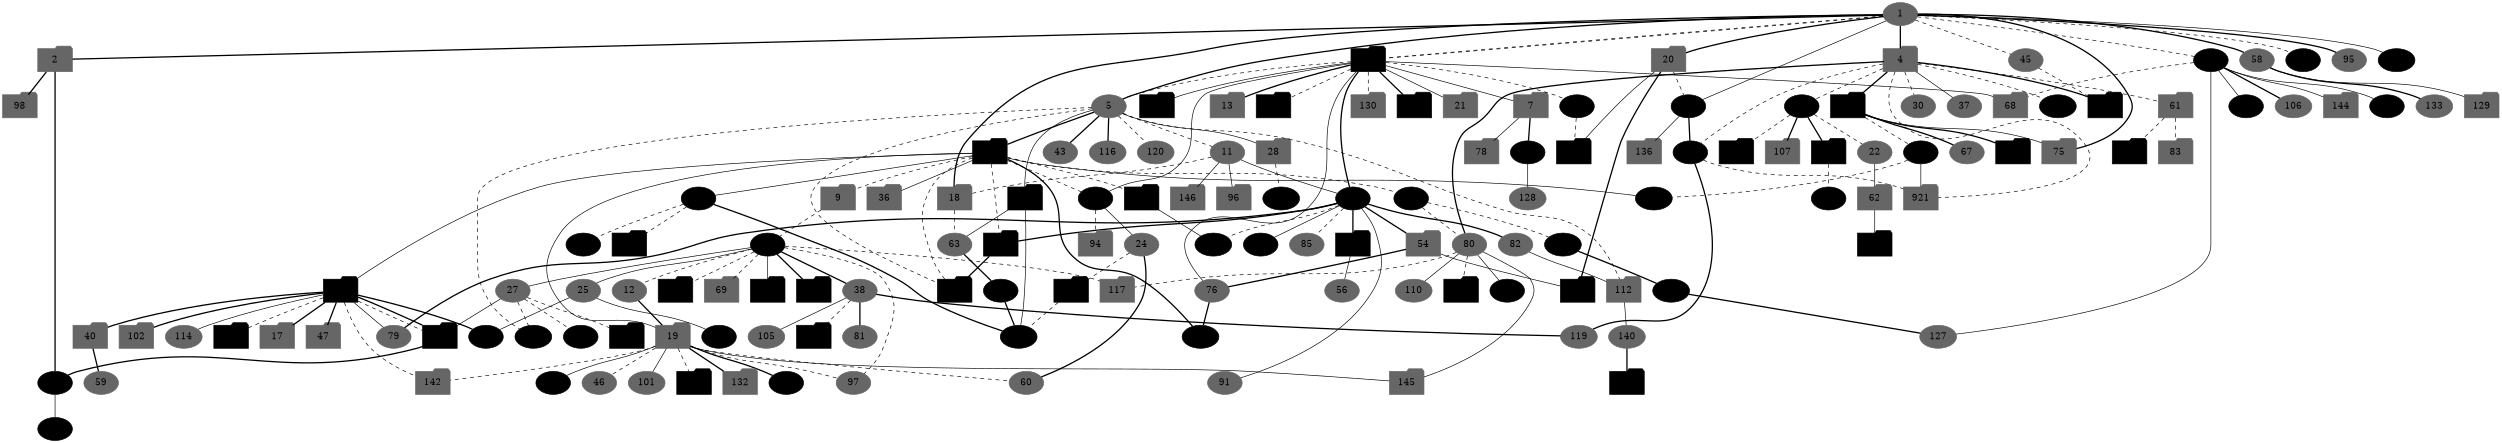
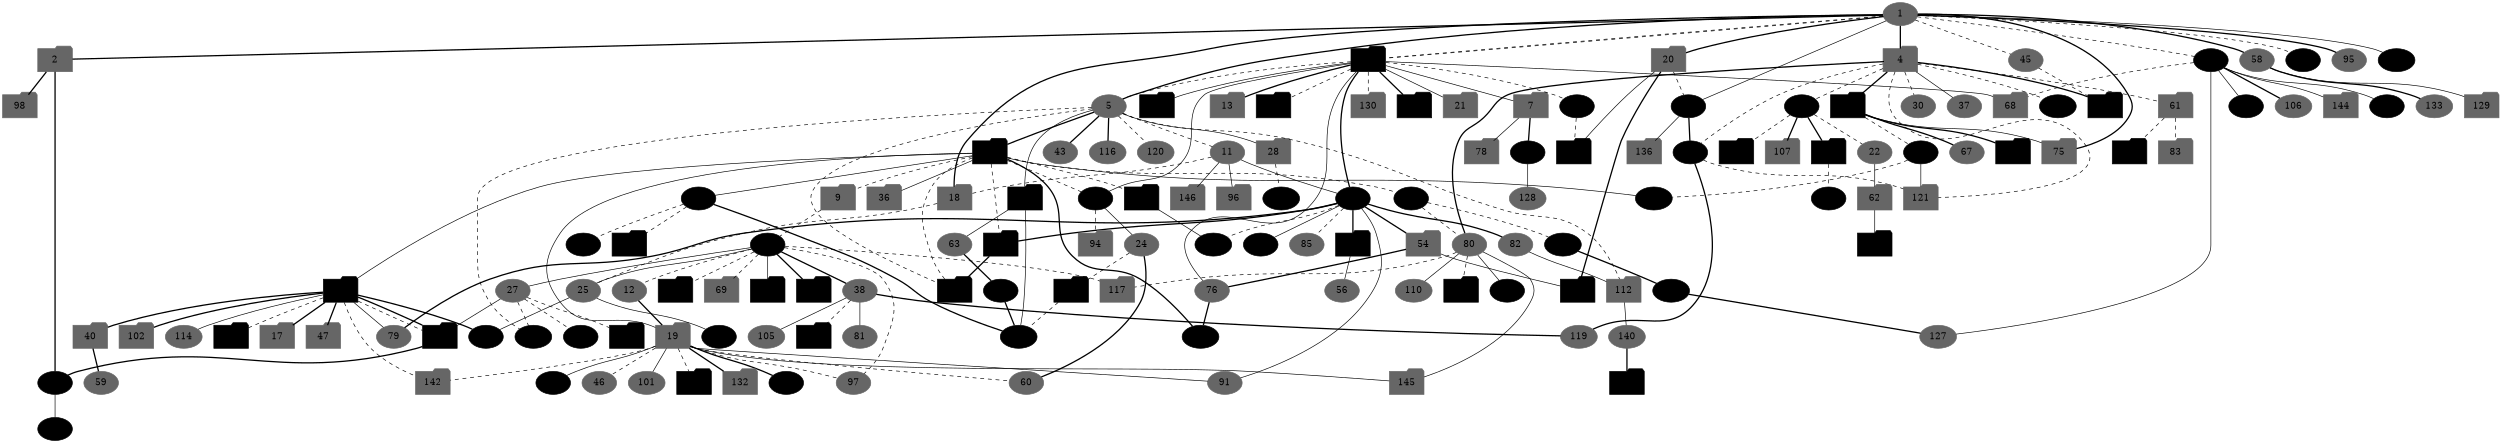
  graph {
    node [color=gray40 shape=ellipse style=filled]
    edge [style=dashed]
    2 [shape=folder]
    1
    3 [color=black shape=folder]
    4 [shape=folder]
    5
    18 [shape=folder]
    20 [shape=folder]
    31 [color=black]
    45
    58
    75 [shape=folder]
    77 [color=black]
    89 [color=black]
    95
    113 [color=black]
    73 [color=black]
    98 [shape=folder]
    7 [shape=folder]
    13 [shape=folder]
    16 [color=black]
    21 [shape=folder]
    23 [color=black]
    29 [color=black shape=folder]
    50 [color=black]
    68 [shape=folder]
    76
    87 [color=black shape=folder]
    130 [shape=folder]
    134 [color=black shape=folder]
    15 [color=black]
    30
    37
    52 [color=black shape=folder]
    61 [shape=folder]
    80
    88 [color=black]
    104 [color=black shape=folder]
    111 [color=black]
-   121 [shape=folder label=921]
+   121 [shape=folder]
    6 [color=black shape=folder]
    11
    28 [shape=folder]
    32 [color=black shape=folder]
    43
    66 [color=black shape=folder]
    112 [shape=folder]
    116
    120
    147 [color=black]
    25
    109 [color=black shape=folder]
    139 [color=black shape=folder]
    74 [color=black]
    99 [color=black]
    106
    127
    144 [shape=folder]
    129 [shape=folder]
    133
    136 [shape=folder]
    86 [color=black]
    48 [color=black]
    78 [shape=folder]
    26 [color=black shape=folder]
    79
    34 [color=black shape=folder]
    54 [shape=folder]
    82
    85
    91
    92 [color=black]
    124 [color=black]
    24
    94 [shape=folder]
    122 [color=black]
    22
    51 [color=black shape=folder]
    107 [shape=folder]
    135 [color=black shape=folder]
    64 [color=black]
    67
    148 [color=black shape=folder]
    70 [color=black shape=folder]
    83 [shape=folder]
    117 [shape=folder]
    145 [shape=folder]
    84 [color=black]
    110
    138 [color=black shape=folder]
    119
    8 [color=black]
    9 [shape=folder]
    14 [color=black shape=folder]
    19 [shape=folder]
    36 [shape=folder]
    55 [color=black]
    123 [color=black shape=folder]
    125 [color=black]
    96 [shape=folder]
    146 [shape=folder]
    118 [color=black]
    100 [color=black]
    63
    140
    35 [color=black]
    108 [color=black shape=folder]
    10 [color=black]
    17 [shape=folder]
    39 [color=black]
    40 [shape=folder]
    47 [shape=folder]
    65 [color=black shape=folder]
    102 [shape=folder]
    114
    137 [color=black shape=folder]
    142 [shape=folder]
    97
    41 [color=black]
    42 [color=black]
    46
    60
    101
    126 [color=black shape=folder]
    132 [shape=folder]
    103 [color=black]
    128
    12
    27
    38
    44 [color=black shape=folder]
    69 [shape=folder]
    71 [color=black shape=folder]
    141 [color=black shape=folder]
    33 [color=black]
    49 [color=black]
    131 [color=black shape=folder]
    57 [color=black shape=folder]
    81
    105
    59
    62 [shape=folder]
    53 [color=black]
    56
    90 [color=black shape=folder]
    93 [color=black shape=folder]
    72 [color=black]
    115 [color=black]
    143 [color=black shape=folder]
    2 -- 73 [style=bold]
    2 -- 98 [style=bold]
    1 -- 2 [style=bold]
    1 -- 3
    1 -- 3
    1 -- 4 [style=bold]
    1 -- 5 [style=bold]
    1 -- 18 [style=bold]
    1 -- 20 [style=bold]
    1 -- 31
    1 -- 45
    1 -- 58 [style=bold]
    1 -- 75 [style=bold]
    1 -- 77 [style=solid]
    1 -- 89
    1 -- 95 [style=bold]
    1 -- 113 [style=solid]
    3 -- 5
    3 -- 7 [style=solid]
    3 -- 13 [style=bold]
    3 -- 16 [style=bold]
    3 -- 21 [style=solid]
    3 -- 23 [style=solid]
    3 -- 29 [style=solid]
    3 -- 50
    3 -- 68 [style=solid]
    3 -- 76 [style=solid]
    3 -- 87
    3 -- 130
    3 -- 134 [style=bold]
    4 -- 15
    4 -- 30
    4 -- 37 [style=solid]
    4 -- 52 [style=bold]
    4 -- 61
    4 -- 80 [style=bold]
    4 -- 88
    4 -- 104 [style=bold]
    4 -- 111
    4 -- 121
    5 -- 6 [style=bold]
    5 -- 11
    5 -- 28 [style=solid]
    5 -- 32 [style=solid]
    5 -- 43 [style=bold]
    5 -- 66
    5 -- 112
    5 -- 116 [style=bold]
    5 -- 120
    5 -- 147
-   18 -- 63
+   18 -- 25
    20 -- 77
    20 -- 109 [style=bold]
    20 -- 139 [style=solid]
    31 -- 68
    31 -- 74 [style=solid]
    31 -- 99 [style=solid]
    31 -- 106 [style=bold]
    31 -- 127 [style=solid]
    31 -- 144 [style=solid]
    45 -- 104
    58 -- 129 [style=solid]
    58 -- 133 [style=bold]
    77 -- 88 [style=bold]
    77 -- 136 [style=solid]
    73 -- 86 [style=solid]
    7 -- 48 [style=bold]
    7 -- 78 [style=solid]
    16 -- 26 [style=bold]
    16 -- 79 [style=bold]
    16 -- 34 [style=bold]
    16 -- 54 [style=bold]
    16 -- 82 [style=bold]
    16 -- 85
    16 -- 91 [style=solid]
    16 -- 92 [style=solid]
    16 -- 124
    23 -- 24 [style=solid]
    23 -- 94
    50 -- 139
    76 -- 122 [style=bold]
    15 -- 22
    15 -- 51 [style=bold]
    15 -- 107 [style=bold]
    15 -- 135
    52 -- 75 [style=solid]
    52 -- 64
    52 -- 67 [style=bold]
    52 -- 148 [style=bold]
    61 -- 70
    61 -- 83
    80 -- 117
    80 -- 145 [style=solid]
    80 -- 84 [style=solid]
    80 -- 110 [style=solid]
    80 -- 138
    88 -- 121
    88 -- 119 [style=bold]
    6 -- 23
    6 -- 66
    6 -- 26
    6 -- 122 [style=bold]
    6 -- 8 [style=solid]
    6 -- 9
    6 -- 14 [style=solid]
    6 -- 19 [style=solid]
    6 -- 36 [style=solid]
    6 -- 55
    6 -- 123
    6 -- 125 [style=solid]
    11 -- 18
    11 -- 16 [style=solid]
    11 -- 96 [style=solid]
    11 -- 146 [style=solid]
    28 -- 118
    32 -- 100 [style=solid]
    32 -- 63 [style=solid]
    112 -- 140 [style=solid]
    25 -- 39 [style=solid]
    25 -- 33 [style=solid]
    48 -- 128 [style=solid]
    26 -- 66 [style=bold]
    34 -- 56 [style=solid]
    54 -- 76 [style=bold]
    54 -- 109 [style=solid]
    82 -- 112 [style=solid]
    24 -- 60 [style=bold]
    24 -- 93
    22 -- 62 [style=solid]
    51 -- 53
    64 -- 121 [style=solid]
    64 -- 125
    8 -- 100 [style=bold]
    8 -- 35
    8 -- 108
    9 -- 10
    14 -- 79 [style=solid]
    14 -- 17 [style=bold]
    14 -- 39 [style=bold]
    14 -- 40 [style=bold]
    14 -- 47 [style=bold]
    14 -- 65
    14 -- 65 [style=bold]
    14 -- 102 [style=bold]
    14 -- 114 [style=solid]
    14 -- 137
    14 -- 142
+   19 -- 91 [style=solid]
    19 -- 145 [style=solid]
    19 -- 142
    19 -- 97
    19 -- 41 [style=bold]
    19 -- 42 [style=solid]
    19 -- 46
    19 -- 60
    19 -- 101 [style=solid]
    19 -- 126
    19 -- 132 [style=bold]
    55 -- 80
    55 -- 103
    123 -- 124 [style=solid]
    63 -- 72 [style=bold]
    140 -- 143 [style=bold]
    10 -- 25 [style=solid]
    10 -- 117
    10 -- 97
    10 -- 12
    10 -- 27 [style=solid]
    10 -- 38 [style=bold]
    10 -- 44
    10 -- 69
    10 -- 71 [style=solid]
    10 -- 141 [style=bold]
    40 -- 59 [style=bold]
    65 -- 73 [style=bold]
    103 -- 115 [style=bold]
    12 -- 19 [style=bold]
    27 -- 147
    27 -- 65 [style=solid]
    27 -- 49
    27 -- 131
    38 -- 119 [style=bold]
    38 -- 57
-   38 -- 81 [style=bold]
+   38 -- 81 [style=solid]
    38 -- 105 [style=solid]
    62 -- 90 [style=solid]
    93 -- 100
    72 -- 100 [style=bold]
    115 -- 127 [style=bold]
  }
